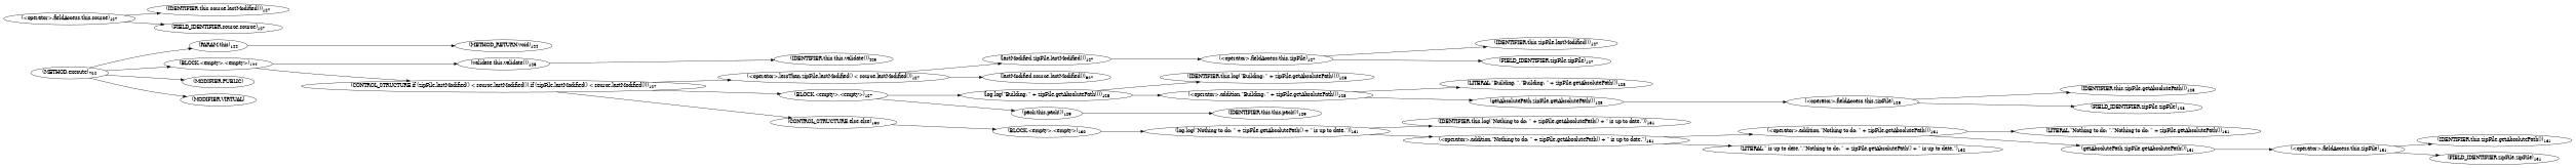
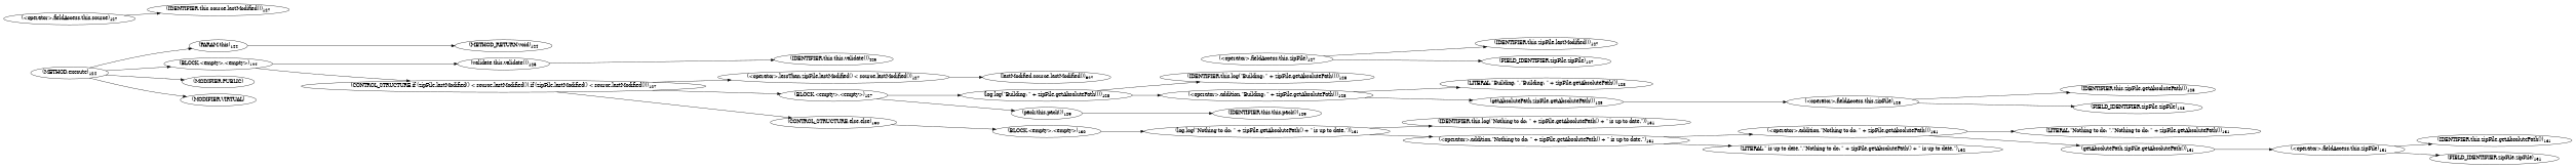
  digraph {
    rankdir=LR
-   n1 [label=<(METHOD,execute)<SUB>724</SUB>>]
+   n1 [label=<(METHOD,execute)<SUB>124</SUB>>]
    n2 [label=<(PARAM,this)<SUB>124</SUB>>]
    n3 [label=<(BLOCK,&lt;empty&gt;,&lt;empty&gt;)<SUB>124</SUB>>]
    n4 [label=<(MODIFIER,PUBLIC)>]
    n5 [label=<(MODIFIER,VIRTUAL)>]
    n6 [label=<(METHOD_RETURN,void)<SUB>124</SUB>>]
    n7 [label=<(validate,this.validate())<SUB>125</SUB>>]
    n8 [label=<(CONTROL_STRUCTURE,if (zipFile.lastModified() &lt; source.lastModified()),if (zipFile.lastModified() &lt; source.lastModified()))<SUB>127</SUB>>]
    n9 [label=<(IDENTIFIER,this,this.validate())<SUB>425</SUB>>]
    n10 [label=<(&lt;operator&gt;.lessThan,zipFile.lastModified() &lt; source.lastModified())<SUB>127</SUB>>]
    n11 [label=<(BLOCK,&lt;empty&gt;,&lt;empty&gt;)<SUB>127</SUB>>]
    n12 [label=<(CONTROL_STRUCTURE,else,else)<SUB>130</SUB>>]
-   n13 [label=<(lastModified,zipFile.lastModified())<SUB>127</SUB>>]
    n14 [label=<(lastModified,source.lastModified())<SUB>927</SUB>>]
    n15 [label=<(log,log(&quot;Building: &quot; + zipFile.getAbsolutePath()))<SUB>128</SUB>>]
    n16 [label=<(pack,this.pack())<SUB>129</SUB>>]
    n17 [label=<(BLOCK,&lt;empty&gt;,&lt;empty&gt;)<SUB>130</SUB>>]
    n18 [label=<(&lt;operator&gt;.fieldAccess,this.zipFile)<SUB>127</SUB>>]
    n19 [label=<(IDENTIFIER,this,zipFile.lastModified())<SUB>127</SUB>>]
    n20 [label=<(FIELD_IDENTIFIER,zipFile,zipFile)<SUB>127</SUB>>]
    n21 [label=<(&lt;operator&gt;.fieldAccess,this.source)<SUB>127</SUB>>]
    n22 [label=<(IDENTIFIER,this,source.lastModified())<SUB>127</SUB>>]
-   n23 [label=<(FIELD_IDENTIFIER,source,source)<SUB>127</SUB>>]
    n24 [label=<(IDENTIFIER,this,log(&quot;Building: &quot; + zipFile.getAbsolutePath()))<SUB>128</SUB>>]
    n25 [label=<(&lt;operator&gt;.addition,&quot;Building: &quot; + zipFile.getAbsolutePath())<SUB>128</SUB>>]
    n26 [label=<(IDENTIFIER,this,this.pack())<SUB>129</SUB>>]
    n27 [label=<(LITERAL,&quot;Building: &quot;,&quot;Building: &quot; + zipFile.getAbsolutePath())<SUB>128</SUB>>]
    n28 [label=<(getAbsolutePath,zipFile.getAbsolutePath())<SUB>128</SUB>>]
    n29 [label=<(&lt;operator&gt;.fieldAccess,this.zipFile)<SUB>128</SUB>>]
    n30 [label=<(IDENTIFIER,this,zipFile.getAbsolutePath())<SUB>128</SUB>>]
    n31 [label=<(FIELD_IDENTIFIER,zipFile,zipFile)<SUB>128</SUB>>]
    n32 [label=<(log,log(&quot;Nothing to do: &quot; + zipFile.getAbsolutePath() + &quot; is up to date.&quot;))<SUB>131</SUB>>]
    n33 [label=<(IDENTIFIER,this,log(&quot;Nothing to do: &quot; + zipFile.getAbsolutePath() + &quot; is up to date.&quot;))<SUB>131</SUB>>]
    n34 [label=<(&lt;operator&gt;.addition,&quot;Nothing to do: &quot; + zipFile.getAbsolutePath() + &quot; is up to date.&quot;)<SUB>131</SUB>>]
    n35 [label=<(&lt;operator&gt;.addition,&quot;Nothing to do: &quot; + zipFile.getAbsolutePath())<SUB>131</SUB>>]
    n36 [label=<(LITERAL,&quot; is up to date.&quot;,&quot;Nothing to do: &quot; + zipFile.getAbsolutePath() + &quot; is up to date.&quot;)<SUB>132</SUB>>]
    n37 [label=<(LITERAL,&quot;Nothing to do: &quot;,&quot;Nothing to do: &quot; + zipFile.getAbsolutePath())<SUB>131</SUB>>]
    n38 [label=<(getAbsolutePath,zipFile.getAbsolutePath())<SUB>131</SUB>>]
    n39 [label=<(&lt;operator&gt;.fieldAccess,this.zipFile)<SUB>131</SUB>>]
    n40 [label=<(IDENTIFIER,this,zipFile.getAbsolutePath())<SUB>131</SUB>>]
    n41 [label=<(FIELD_IDENTIFIER,zipFile,zipFile)<SUB>131</SUB>>]
    n1 -> n2
    n1 -> n3
    n1 -> n4
    n1 -> n5
    n2 -> n6
    n3 -> n7
    n3 -> n8
    n7 -> n9
    n8 -> n10
    n8 -> n11
    n8 -> n12
-   n10 -> n13
    n10 -> n14
    n11 -> n15
    n11 -> n16
    n12 -> n17
-   n13 -> n18
    n15 -> n24
    n15 -> n25
    n16 -> n26
    n17 -> n32
    n18 -> n19
    n18 -> n20
    n21 -> n22
-   n21 -> n23
    n25 -> n27
    n25 -> n28
    n28 -> n29
    n29 -> n30
    n29 -> n31
    n32 -> n33
    n32 -> n34
    n34 -> n35
    n34 -> n36
    n35 -> n37
    n35 -> n38
    n38 -> n39
    n39 -> n40
    n39 -> n41
  }
